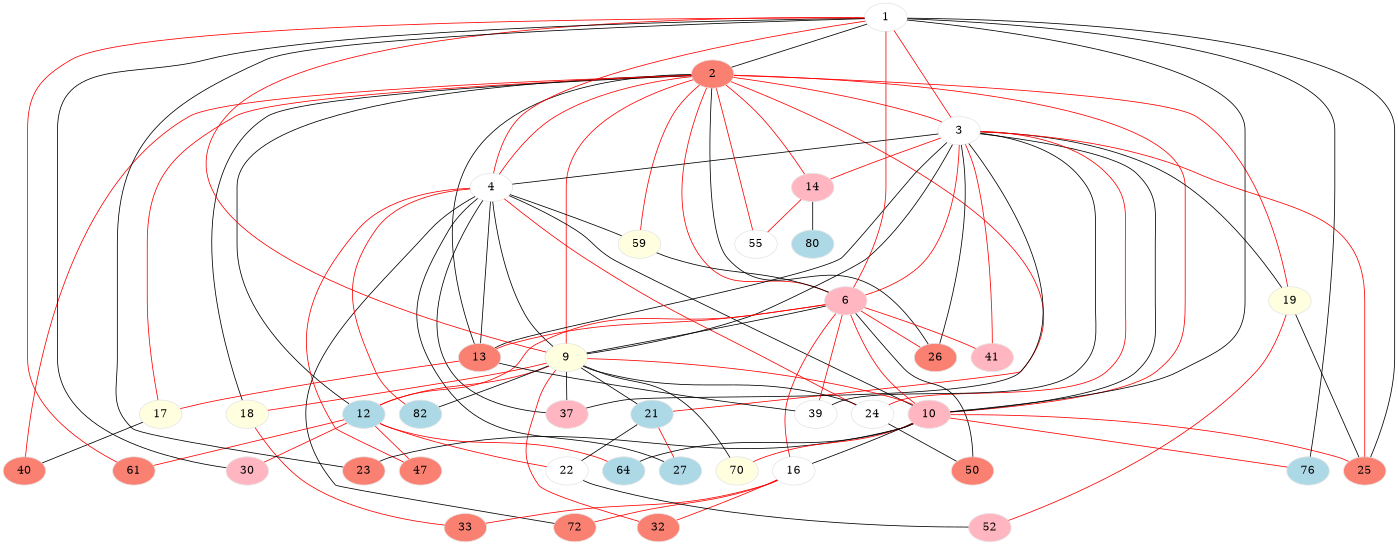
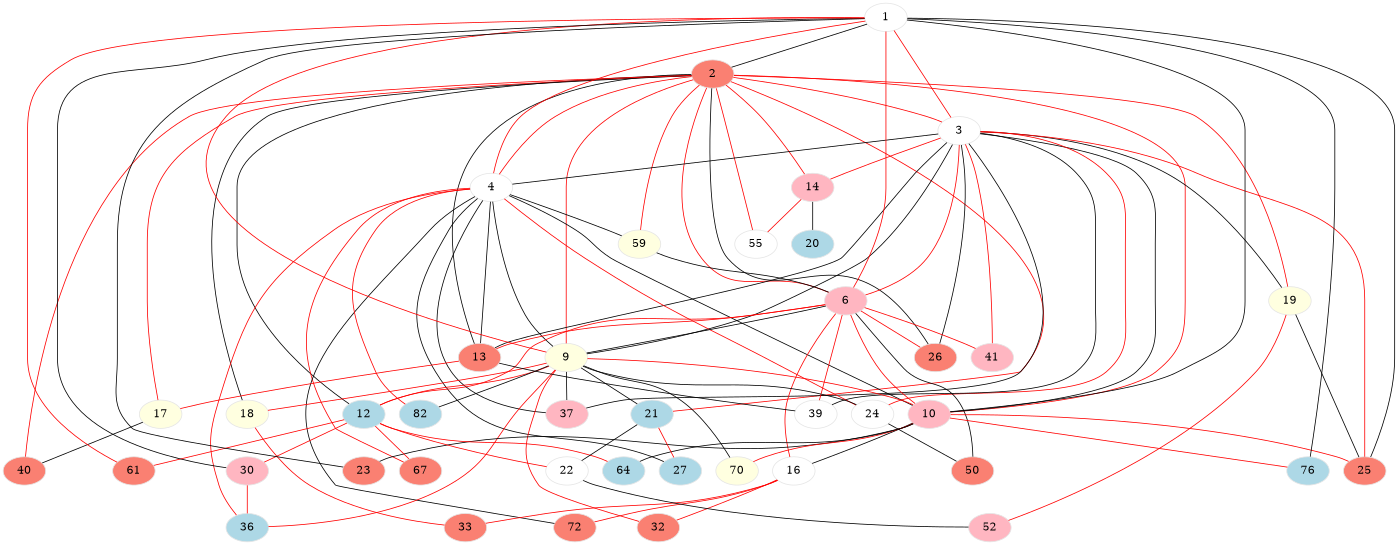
  graph {
    node [color=gray90 fillcolor=salmon style=filled]
    edge [color=red]
    2 [super="+15+46+34+75+78"]
    3 [fillcolor=white super="+57+5+72+58+49"]
    4 [fillcolor=white super="+45+29"]
    6 [fillcolor=lightpink super="+80+7+35+8+68+63+28"]
    9 [fillcolor=lightyellow]
    10 [fillcolor=lightpink super="+51+43+53+11"]
    12 [fillcolor=lightblue]
    13
    14 [fillcolor=lightpink super="+48"]
    17 [fillcolor=lightyellow]
    18 [fillcolor=lightyellow]
    19 [fillcolor=lightyellow]
    21 [fillcolor=lightblue]
    26 [super="+66"]
    40
    55 [fillcolor=white]
    59 [fillcolor=lightyellow]
    1 [fillcolor=white]
    23
    25 [super="+31"]
    30 [fillcolor=lightpink]
    61
    76 [fillcolor=lightblue]
    24 [fillcolor=white super="+81+38"]
    37 [fillcolor=lightpink]
    39 [fillcolor=white super="+69+60"]
    41 [fillcolor=lightpink]
    27 [fillcolor=lightblue]
-   47
+   36 [fillcolor=lightblue]
+   47 [label=67]
    n31 [label=72]
    82 [fillcolor=lightblue]
    16 [fillcolor=white]
    50 [super="+56"]
    32
    70 [fillcolor=lightyellow]
    64 [fillcolor=lightblue]
    22 [fillcolor=white]
-   20 [fillcolor=lightblue label=80]
+   20 [fillcolor=lightblue]
    33
    52 [fillcolor=lightpink]
    2 -- 3 [weight=5]
    2 -- 4
    2 -- 6 [weight=5]
    2 -- 9
    2 -- 10 [weight=3]
    2 -- 12 [color=black]
    2 -- 13 [color=black]
    2 -- 14 [weight=2]
    2 -- 17 [weight=2]
    2 -- 18 [color=black]
    2 -- 19
    2 -- 21
    2 -- 26 [color=black]
    2 -- 40
    2 -- 55
    2 -- 59
    3 -- 4 [color=black weight=2]
    3 -- 6 [weight=6]
    3 -- 9 [color=black weight=2]
    3 -- 10 [color=black weight=6]
    3 -- 13 [color=black]
    3 -- 14 [weight=3]
    3 -- 19 [color=black]
    3 -- 26 [color=black]
    3 -- 25
    3 -- 24 [weight=2]
    3 -- 37 [color=black]
    3 -- 39 [color=black weight=2]
    3 -- 41
    4 -- 9 [color=black weight=2]
    4 -- 10 [color=black]
    4 -- 13 [color=black]
    4 -- 59 [color=black]
    4 -- 24
    4 -- 37 [color=black]
    4 -- 27 [color=black]
+   4 -- 36
    4 -- 47
    4 -- n31 [color=black]
    4 -- 82
    6 -- 9 [color=black weight=3]
    6 -- 10 [weight=3]
    6 -- 12
    6 -- 13 [weight=2]
    6 -- 26
    6 -- 39 [weight=2]
    6 -- 41
    6 -- 16
    6 -- 50 [color=black weight=2]
    9 -- 10
    9 -- 12
    9 -- 18
    9 -- 21 [color=black]
    9 -- 24 [color=black]
    9 -- 37 [color=black]
+   9 -- 36
    9 -- 82 [color=black]
    9 -- 32
    9 -- 70 [color=black]
    10 -- 23 [color=black]
    10 -- 25
    10 -- 76
    10 -- 16 [color=black]
    10 -- 70
    10 -- 64 [color=black]
    12 -- 30
    12 -- 61
    12 -- 47
    12 -- 64
    12 -- 22
    13 -- 17
    13 -- 39 [color=black]
    14 -- 55
    14 -- 20 [color=black]
    17 -- 40 [color=black]
    18 -- 33
    19 -- 25 [color=black]
    19 -- 52
    21 -- 27
    21 -- 22 [color=black]
    59 -- 6 [color=black weight=3]
    1 -- 2 [color=black]
    1 -- 3 [weight=2]
    1 -- 4
    1 -- 6 [weight=5]
    1 -- 9
    1 -- 10 [color=black weight=2]
    1 -- 23 [color=black]
    1 -- 25 [color=black]
    1 -- 30 [color=black]
    1 -- 61
    1 -- 76 [color=black]
+   30 -- 36
    24 -- 50 [color=black]
    16 -- n31
    16 -- 32
    16 -- 33
    22 -- 52 [color=black]
  }
